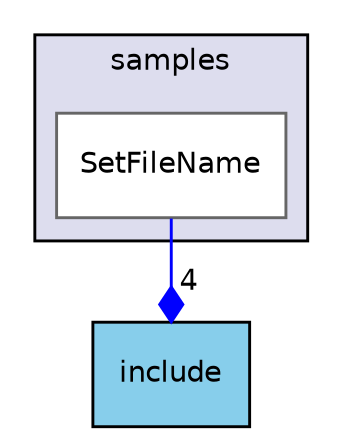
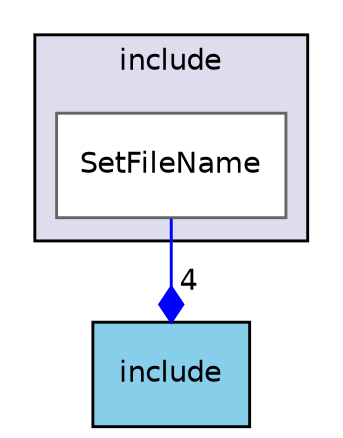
  digraph {
    compound=true
    node [fontname=Helvetica fontsize=10 shape=box style=filled]
    n1 [fillcolor=white label=SetFileName pencolor=black color=gray40]
    n2 [color=black label=include fillcolor=skyblue]
    subgraph cluster_1 {
      bgcolor="#ddddee"
      fontname=Helvetica
      fontsize=10
-     label=samples
+     label=include
      pencolor=black
      n1
    }
    n1 -> n2 [headlabel=4 labeldistance=1.5 labelfontname=Helvetica labelfontsize=10 color=blue arrowhead=diamond]
  }
